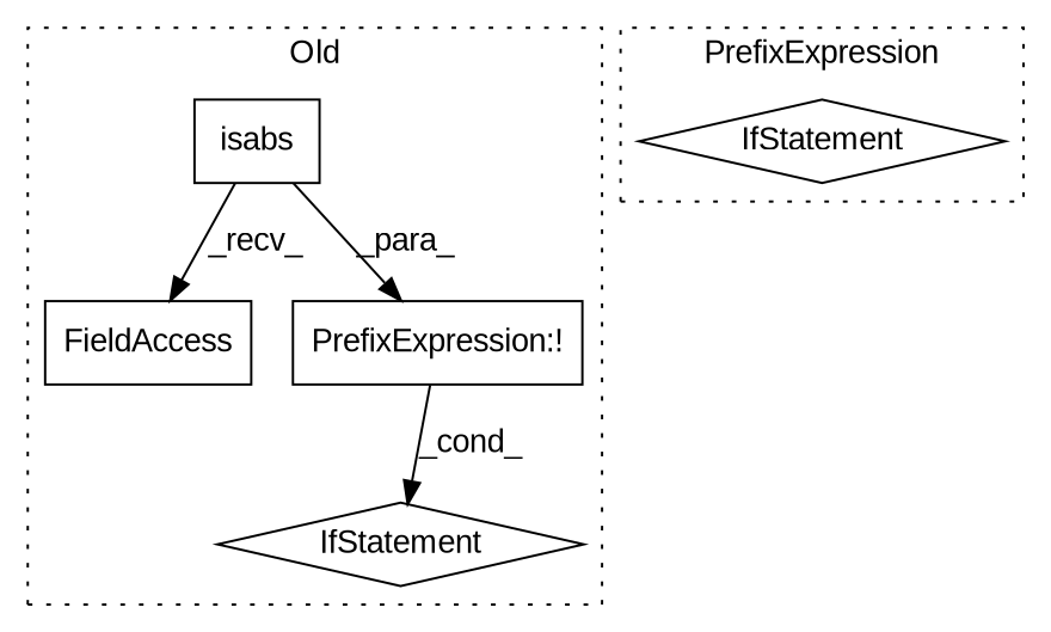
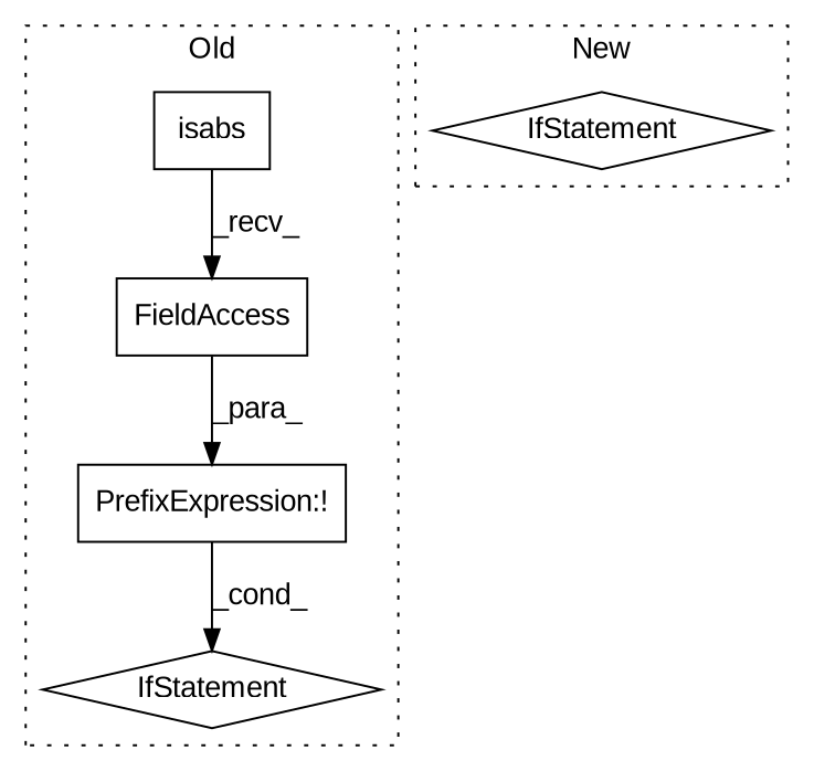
  digraph {
    fontname="Liberation Sans"
    node [a=25 fontname="Liberation Sans" shape=box]
    edge [fontname="Liberation Sans"]
    n1 [a=32 l="6,1" label=isabs s="9431,9447"]
    n2 [l="4,2" label=IfStatement s="9375,9448" shape=diamond]
    n3 [a=22 l=7 label=FieldAccess s=9423]
    n4 [a=38 l=1 label="PrefixExpression:!" s=9422]
    n5 [l=3 label=IfStatement s=9157 shape=diamond]
    subgraph cluster_1 {
      label=Old
      style=dotted
      n1
      n2
      n3
      n4
    }
    subgraph cluster_2 {
-     label=PrefixExpression
+     label=New
      style=dotted
      n5
    }
    n1 -> n3 [label=_recv_]
-   n1 -> n4 [label=_para_]
+   n3 -> n4 [label=_para_]
    n4 -> n2 [label=_cond_]
  }
